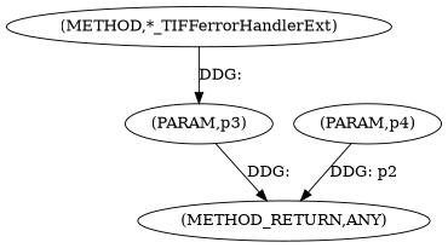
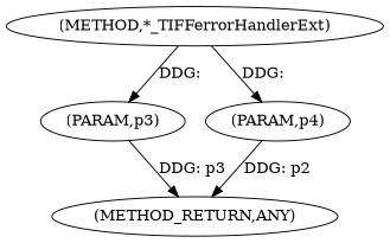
  digraph {
    n1 [label=<(METHOD,*_TIFFerrorHandlerExt)>]
    n2 [label=<(PARAM,p3)>]
    n3 [label=<(PARAM,p4)>]
    n4 [label=<(METHOD_RETURN,ANY)>]
    n1 -> n2 [label="DDG: "]
-   n2 -> n4 [label="DDG: "]
+   n1 -> n3 [label="DDG: "]
+   n2 -> n4 [label="DDG: p3"]
    n3 -> n4 [label="DDG: p2"]
  }
